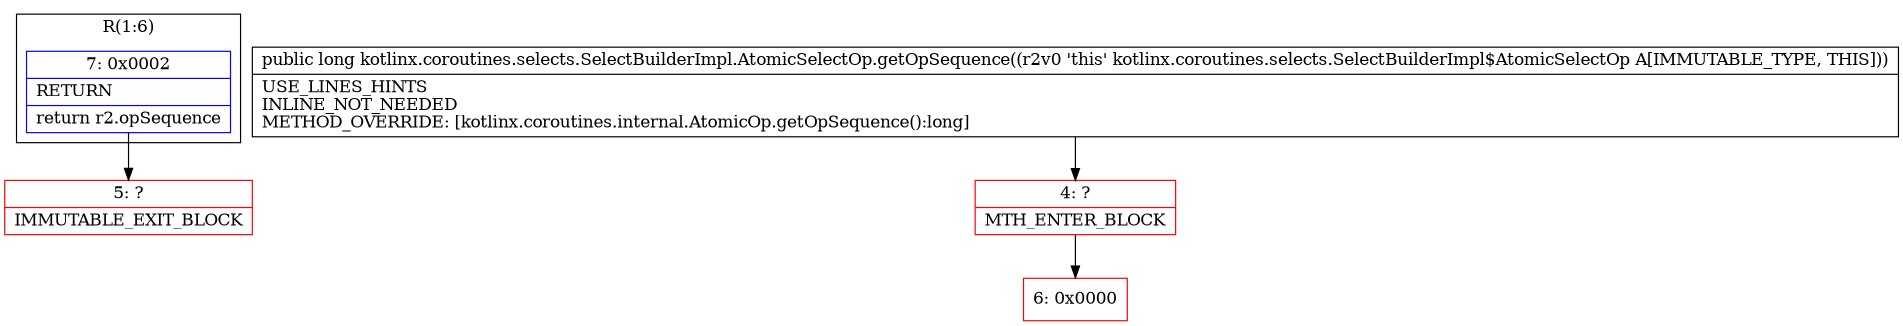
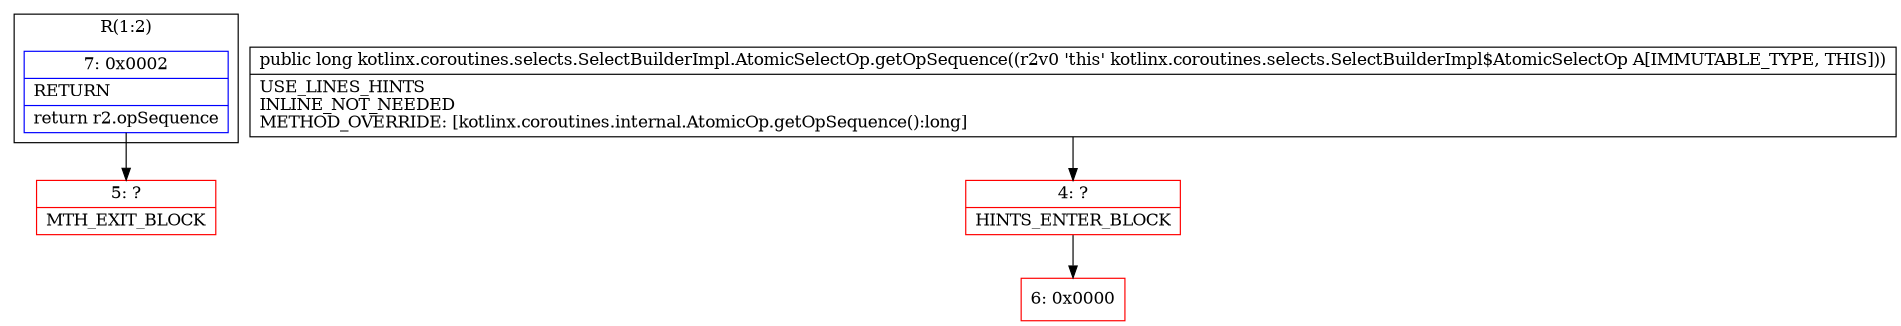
  digraph {
    node [color=red shape=record]
    n1 [color=blue label="{7\:\ 0x0002|RETURN\l|return r2.opSequence\l}"]
-   n2 [label="{5\:\ ?|IMMUTABLE_EXIT_BLOCK\l}"]
-   n3 [label="{4\:\ ?|MTH_ENTER_BLOCK\l}"]
+   n2 [label="{5\:\ ?|MTH_EXIT_BLOCK\l}"]
+   n3 [label="{4\:\ ?|HINTS_ENTER_BLOCK\l}"]
    n4 [label="{6\:\ 0x0000}"]
    n5 [label="{public long kotlinx.coroutines.selects.SelectBuilderImpl.AtomicSelectOp.getOpSequence((r2v0 'this' kotlinx.coroutines.selects.SelectBuilderImpl$AtomicSelectOp A[IMMUTABLE_TYPE, THIS]))  | USE_LINES_HINTS\lINLINE_NOT_NEEDED\lMETHOD_OVERRIDE: [kotlinx.coroutines.internal.AtomicOp.getOpSequence():long]\l}" color=""]
    subgraph cluster_1 {
-     label="R(1:6)"
+     label="R(1:2)"
      n1
    }
    n1 -> n2
    n3 -> n4
    n5 -> n3
  }
